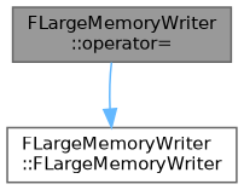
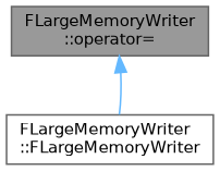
  digraph {
    rankdir=TB
    node [fontname=Helvetica fontsize=10 shape=box style=filled]
    n1 [color=gray40 fillcolor=grey60 fontcolor=black height=0.2 label="FLargeMemoryWriter\l::operator=" width=0.4]
    n2 [color=grey40 fillcolor=white height=0.2 label="FLargeMemoryWriter\l::FLargeMemoryWriter" width=0.4]
-   n1 -> n2 [color=steelblue1 fontname=Helvetica fontsize=10 labelfontname=Helvetica labelfontsize=10 style=solid]
+   n2 -> n1 [color=steelblue1 fontname=Helvetica fontsize=10 labelfontname=Helvetica labelfontsize=10 style=solid]
  }
